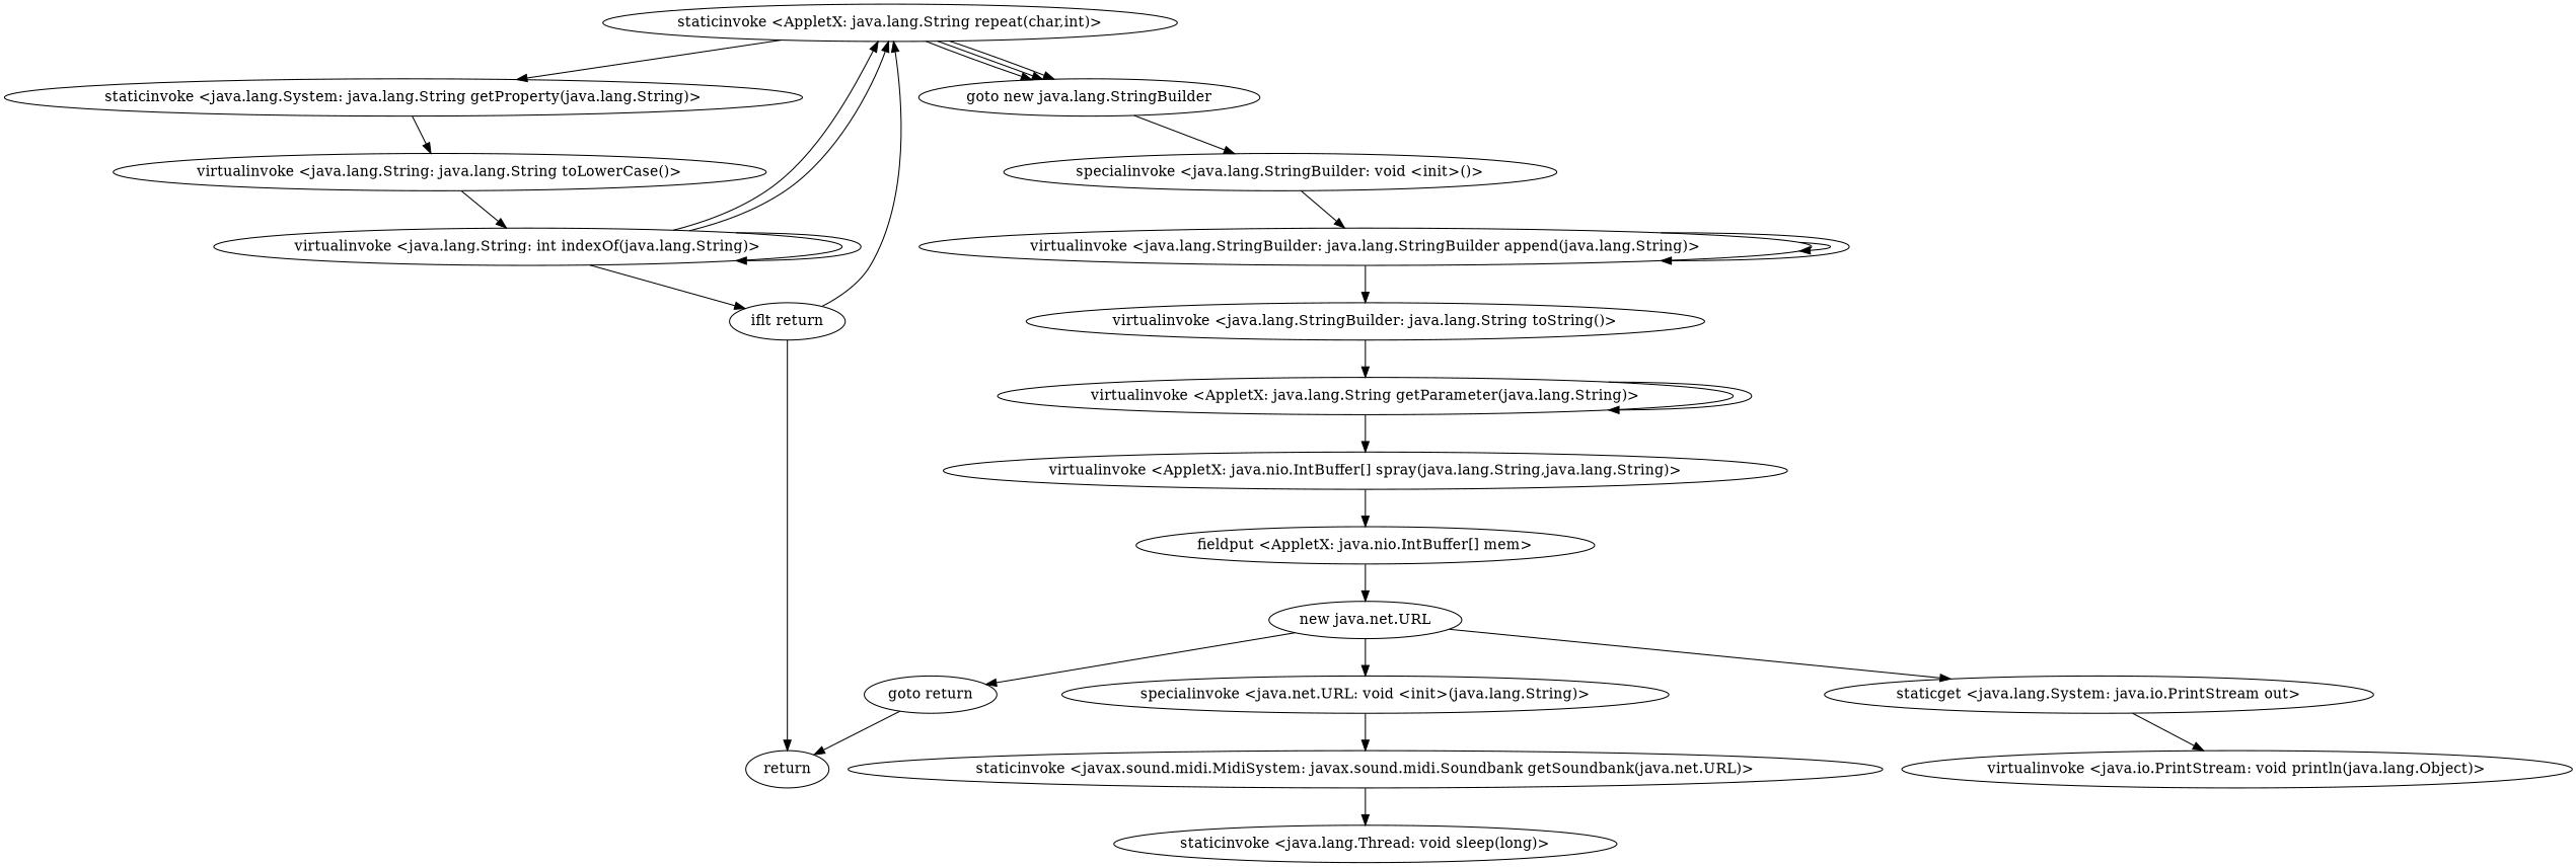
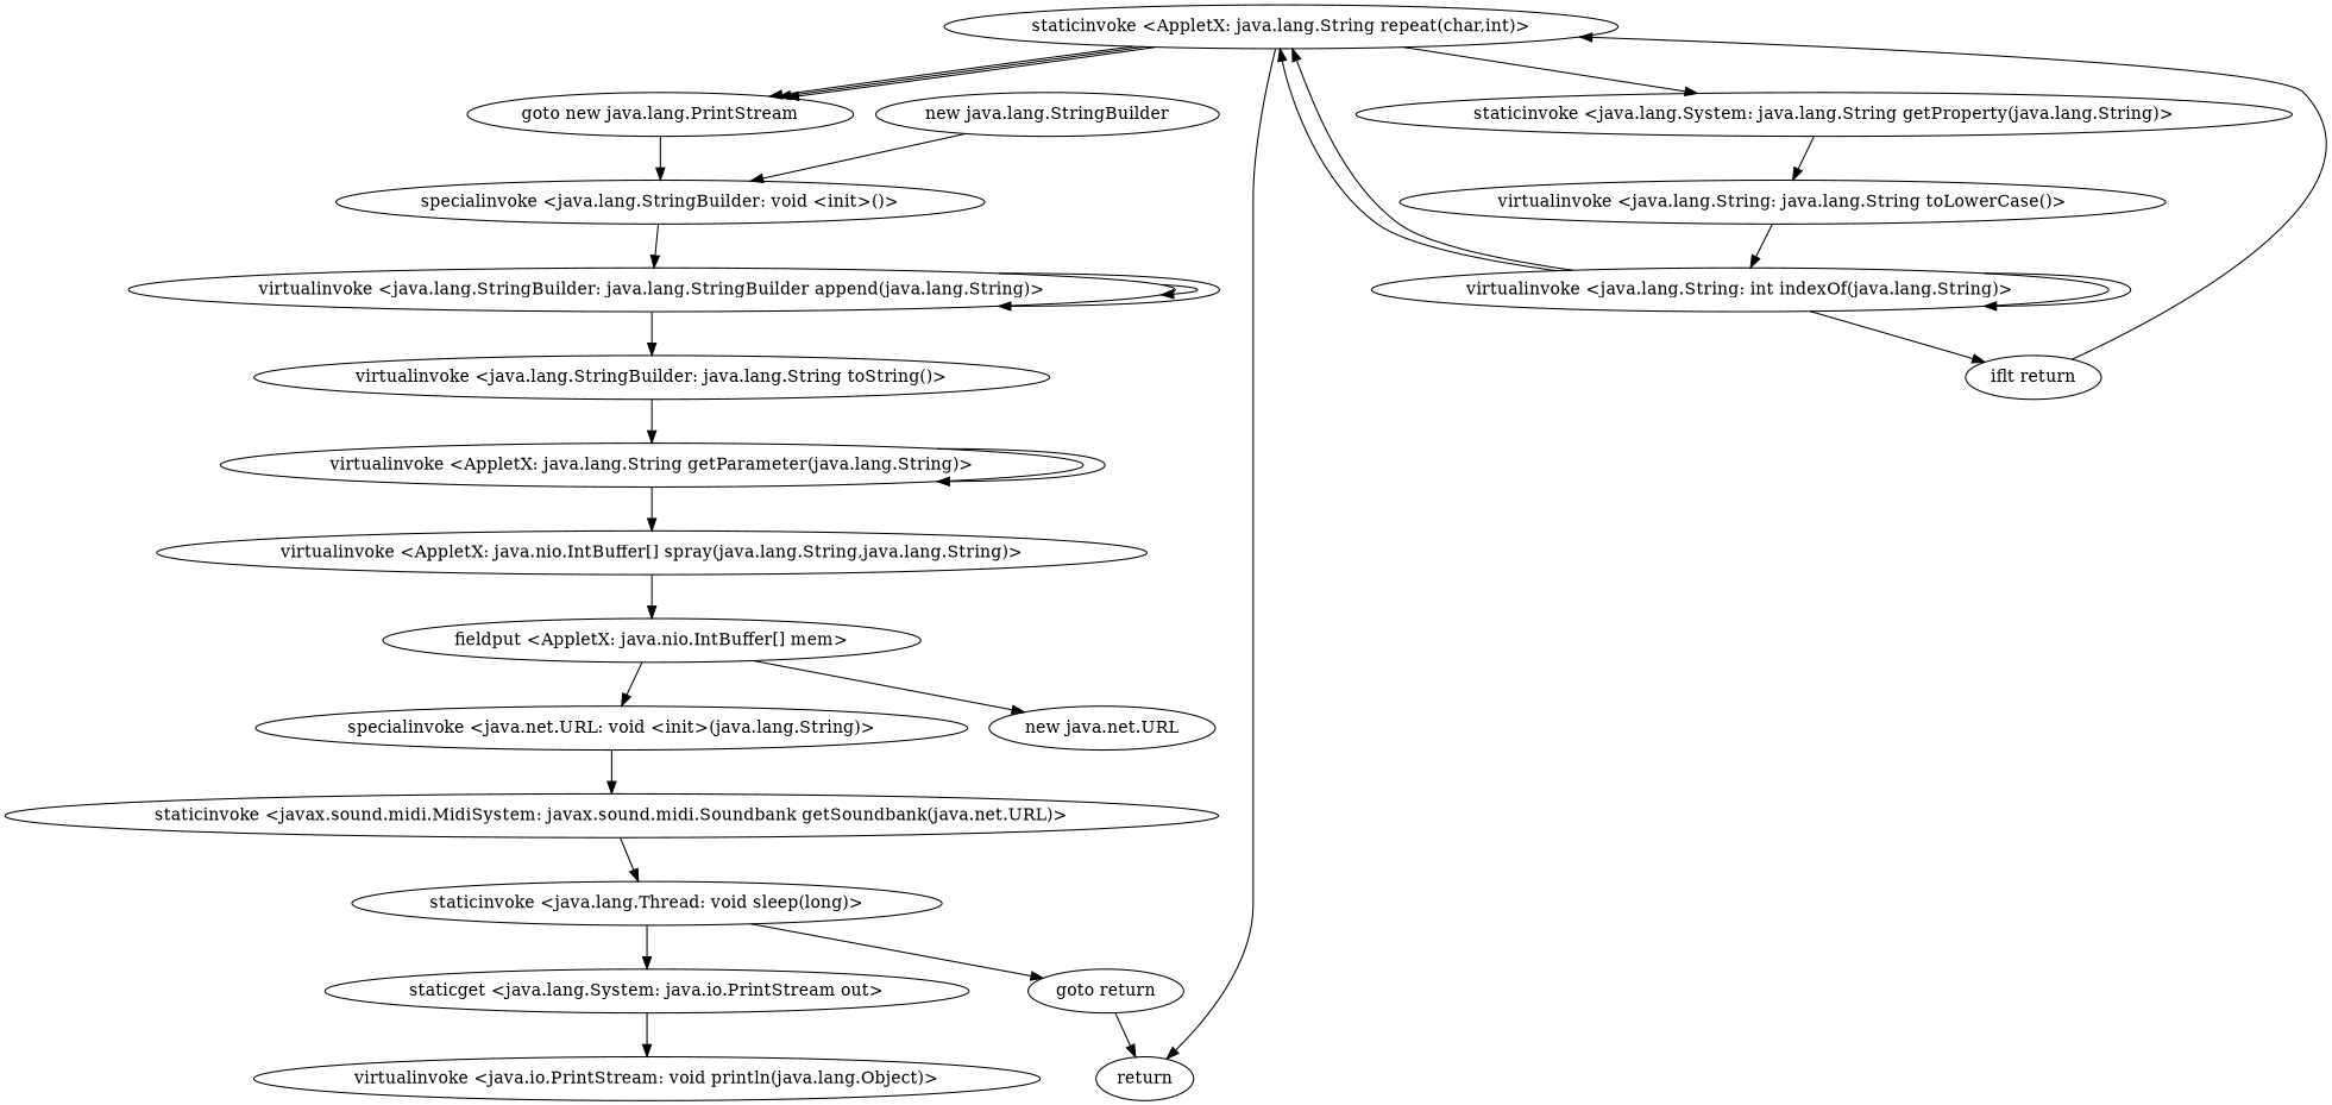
  digraph {
    "staticinvoke <AppletX: java.lang.String repeat(char,int)>"
    "staticinvoke <java.lang.System: java.lang.String getProperty(java.lang.String)>"
-   "goto new java.lang.StringBuilder"
+   "goto new java.lang.StringBuilder" [label="goto new java.lang.PrintStream"]
    "virtualinvoke <java.lang.String: java.lang.String toLowerCase()>"
    "specialinvoke <java.lang.StringBuilder: void <init>()>"
    "virtualinvoke <java.lang.String: int indexOf(java.lang.String)>"
    "iflt return"
    return
+   "new java.lang.StringBuilder"
    "virtualinvoke <java.lang.StringBuilder: java.lang.StringBuilder append(java.lang.String)>"
    "virtualinvoke <java.lang.StringBuilder: java.lang.String toString()>"
    "virtualinvoke <AppletX: java.lang.String getParameter(java.lang.String)>"
    "virtualinvoke <AppletX: java.nio.IntBuffer[] spray(java.lang.String,java.lang.String)>"
    "fieldput <AppletX: java.nio.IntBuffer[] mem>"
    "new java.net.URL"
    "specialinvoke <java.net.URL: void <init>(java.lang.String)>"
    "staticinvoke <javax.sound.midi.MidiSystem: javax.sound.midi.Soundbank getSoundbank(java.net.URL)>"
    "staticinvoke <java.lang.Thread: void sleep(long)>"
    "goto return"
    "staticget <java.lang.System: java.io.PrintStream out>"
    "virtualinvoke <java.io.PrintStream: void println(java.lang.Object)>"
    "staticinvoke <AppletX: java.lang.String repeat(char,int)>" -> "staticinvoke <java.lang.System: java.lang.String getProperty(java.lang.String)>"
    "staticinvoke <AppletX: java.lang.String repeat(char,int)>" -> "goto new java.lang.StringBuilder"
    "staticinvoke <AppletX: java.lang.String repeat(char,int)>" -> "goto new java.lang.StringBuilder"
    "staticinvoke <AppletX: java.lang.String repeat(char,int)>" -> "goto new java.lang.StringBuilder"
    "staticinvoke <java.lang.System: java.lang.String getProperty(java.lang.String)>" -> "virtualinvoke <java.lang.String: java.lang.String toLowerCase()>"
    "goto new java.lang.StringBuilder" -> "specialinvoke <java.lang.StringBuilder: void <init>()>"
    "virtualinvoke <java.lang.String: java.lang.String toLowerCase()>" -> "virtualinvoke <java.lang.String: int indexOf(java.lang.String)>"
    "specialinvoke <java.lang.StringBuilder: void <init>()>" -> "virtualinvoke <java.lang.StringBuilder: java.lang.StringBuilder append(java.lang.String)>"
    "virtualinvoke <java.lang.String: int indexOf(java.lang.String)>" -> "staticinvoke <AppletX: java.lang.String repeat(char,int)>"
    "virtualinvoke <java.lang.String: int indexOf(java.lang.String)>" -> "staticinvoke <AppletX: java.lang.String repeat(char,int)>"
    "virtualinvoke <java.lang.String: int indexOf(java.lang.String)>" -> "virtualinvoke <java.lang.String: int indexOf(java.lang.String)>"
    "virtualinvoke <java.lang.String: int indexOf(java.lang.String)>" -> "iflt return"
    "iflt return" -> "staticinvoke <AppletX: java.lang.String repeat(char,int)>"
-   "iflt return" -> return
+   "staticinvoke <AppletX: java.lang.String repeat(char,int)>" -> return
+   "new java.lang.StringBuilder" -> "specialinvoke <java.lang.StringBuilder: void <init>()>"
    "virtualinvoke <java.lang.StringBuilder: java.lang.StringBuilder append(java.lang.String)>" -> "virtualinvoke <java.lang.StringBuilder: java.lang.StringBuilder append(java.lang.String)>"
    "virtualinvoke <java.lang.StringBuilder: java.lang.StringBuilder append(java.lang.String)>" -> "virtualinvoke <java.lang.StringBuilder: java.lang.StringBuilder append(java.lang.String)>"
    "virtualinvoke <java.lang.StringBuilder: java.lang.StringBuilder append(java.lang.String)>" -> "virtualinvoke <java.lang.StringBuilder: java.lang.String toString()>"
    "virtualinvoke <java.lang.StringBuilder: java.lang.String toString()>" -> "virtualinvoke <AppletX: java.lang.String getParameter(java.lang.String)>"
    "virtualinvoke <AppletX: java.lang.String getParameter(java.lang.String)>" -> "virtualinvoke <AppletX: java.lang.String getParameter(java.lang.String)>"
    "virtualinvoke <AppletX: java.lang.String getParameter(java.lang.String)>" -> "virtualinvoke <AppletX: java.nio.IntBuffer[] spray(java.lang.String,java.lang.String)>"
    "virtualinvoke <AppletX: java.nio.IntBuffer[] spray(java.lang.String,java.lang.String)>" -> "fieldput <AppletX: java.nio.IntBuffer[] mem>"
    "fieldput <AppletX: java.nio.IntBuffer[] mem>" -> "new java.net.URL"
-   "new java.net.URL" -> "specialinvoke <java.net.URL: void <init>(java.lang.String)>"
+   "fieldput <AppletX: java.nio.IntBuffer[] mem>" -> "specialinvoke <java.net.URL: void <init>(java.lang.String)>"
    "specialinvoke <java.net.URL: void <init>(java.lang.String)>" -> "staticinvoke <javax.sound.midi.MidiSystem: javax.sound.midi.Soundbank getSoundbank(java.net.URL)>"
    "staticinvoke <javax.sound.midi.MidiSystem: javax.sound.midi.Soundbank getSoundbank(java.net.URL)>" -> "staticinvoke <java.lang.Thread: void sleep(long)>"
-   "new java.net.URL" -> "goto return"
-   "new java.net.URL" -> "staticget <java.lang.System: java.io.PrintStream out>"
+   "staticinvoke <java.lang.Thread: void sleep(long)>" -> "goto return"
+   "staticinvoke <java.lang.Thread: void sleep(long)>" -> "staticget <java.lang.System: java.io.PrintStream out>"
    "goto return" -> return
    "staticget <java.lang.System: java.io.PrintStream out>" -> "virtualinvoke <java.io.PrintStream: void println(java.lang.Object)>"
  }
